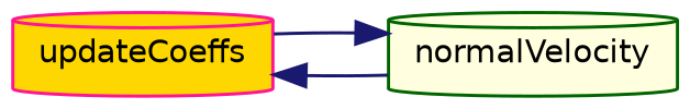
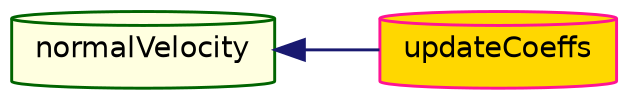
  digraph {
    rankdir=LR
    node [fontname=Helvetica fontsize=10 shape=cylinder style=filled]
    edge [color=midnightblue dir=back fontname=Helvetica fontsize=10 labelfontname=Helvetica labelfontsize=10 style=solid]
    n1 [color=deeppink fillcolor=gold fontcolor=black height=0.2 label=updateCoeffs width=0.4]
    n2 [color=darkgreen height=0.2 label=normalVelocity width=0.4 fillcolor=lightyellow]
-   n1 -> n2
    n2 -> n1
  }
